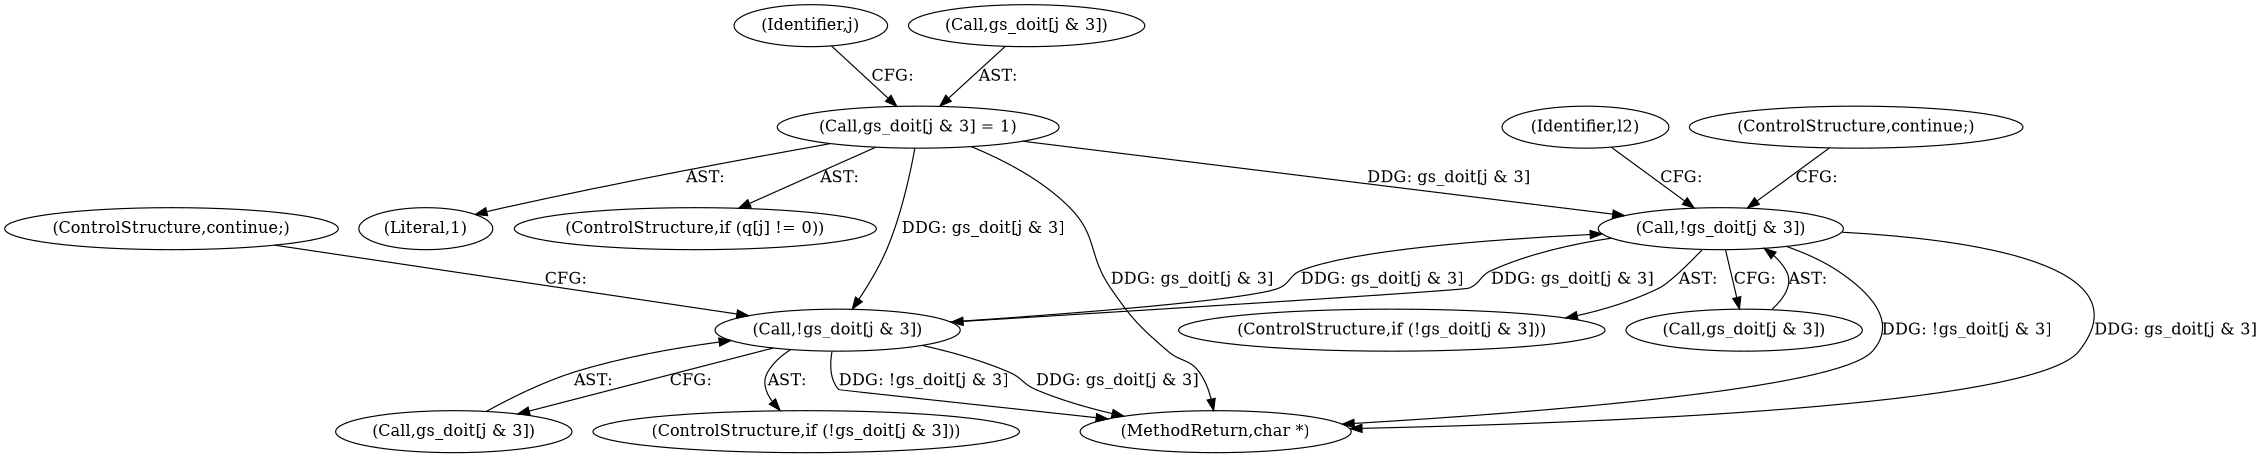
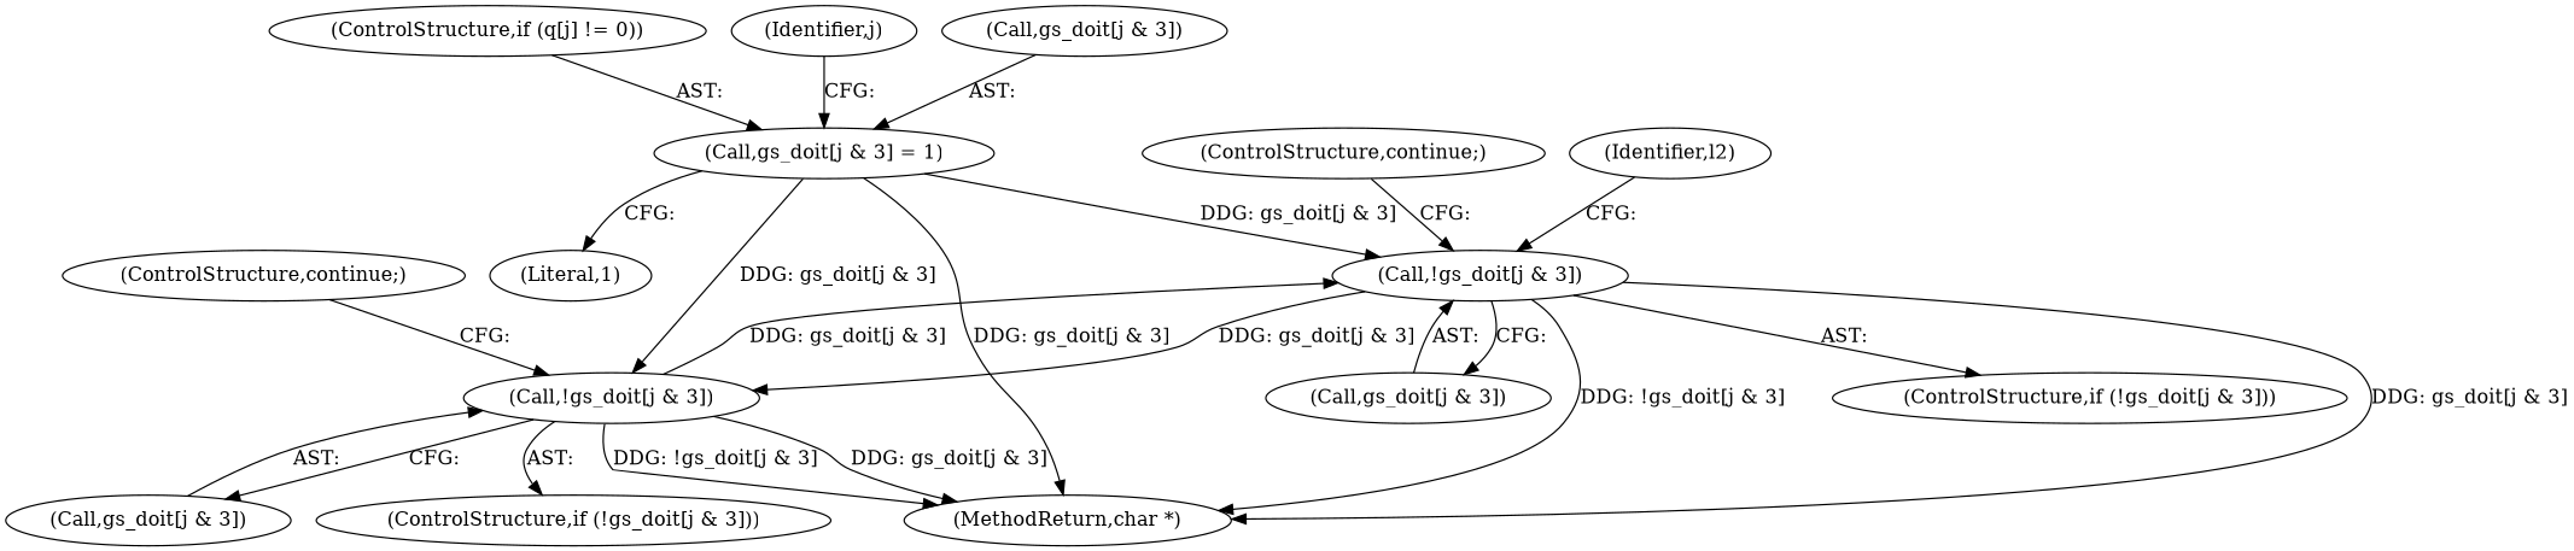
  digraph {
    n1 [label="(Call,gs_doit[j & 3] = 1)"]
    n2 [label="(Call,!gs_doit[j & 3])"]
    n3 [label="(Call,!gs_doit[j & 3])"]
    n4 [label="(ControlStructure,if (q[j] != 0))"]
    n5 [label="(Literal,1)"]
    n6 [label="(MethodReturn,char *)"]
    n7 [label="(Call,gs_doit[j & 3])"]
    n8 [label="(ControlStructure,if (!gs_doit[j & 3]))"]
    n9 [label="(Call,gs_doit[j & 3])"]
    n10 [label="(ControlStructure,if (!gs_doit[j & 3]))"]
    n11 [label="(Identifier,l2)"]
    n12 [label="(Identifier,j)"]
    n13 [label="(Call,gs_doit[j & 3])"]
    n14 [label="(ControlStructure,continue;)"]
    n15 [label="(ControlStructure,continue;)"]
    n1 -> n2 [label="DDG: gs_doit[j & 3]"]
    n1 -> n3 [label="DDG: gs_doit[j & 3]"]
-   n1 -> n4 [label="AST: "]
-   n1 -> n5 [label="AST: "]
+   n4 -> n1 [label="AST: "]
+   n1 -> n5 [label="CFG: "]
    n1 -> n6 [label="DDG: gs_doit[j & 3]"]
    n2 -> n3 [label="DDG: gs_doit[j & 3]"]
    n2 -> n6 [label="DDG: gs_doit[j & 3]"]
    n2 -> n6 [label="DDG: !gs_doit[j & 3]"]
    n2 -> n7 [label="CFG: "]
    n2 -> n8 [label="AST: "]
    n3 -> n2 [label="DDG: gs_doit[j & 3]"]
    n3 -> n6 [label="DDG: !gs_doit[j & 3]"]
    n3 -> n6 [label="DDG: gs_doit[j & 3]"]
    n3 -> n9 [label="CFG: "]
    n3 -> n10 [label="AST: "]
    n7 -> n2 [label="AST: "]
    n9 -> n3 [label="AST: "]
    n11 -> n2 [label="CFG: "]
    n12 -> n1 [label="CFG: "]
    n13 -> n1 [label="AST: "]
    n14 -> n2 [label="CFG: "]
    n15 -> n3 [label="CFG: "]
  }
